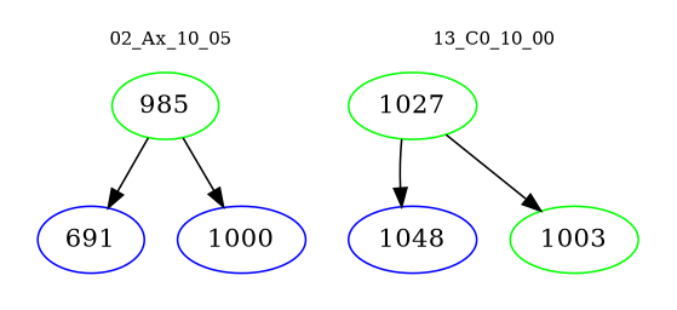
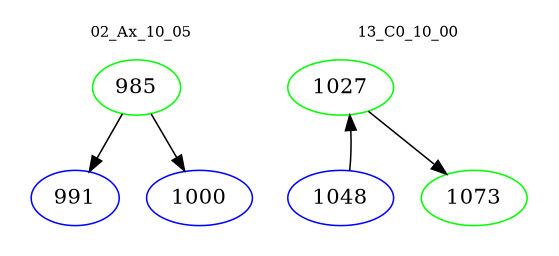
  digraph {
    node [color=green]
    edge [color=black]
    n1 [label=985]
-   n2 [color=blue label=691]
+   n2 [color=blue label=991]
    n3 [color=blue label=1000]
    n4 [label=1027]
    n5 [color=blue label=1048]
-   n6 [label=1003]
+   n6 [label=1073]
    subgraph cluster_1 {
      color=white
      fontsize=10
      label="02_Ax_10_05"
      n1
      n2
      n3
    }
    subgraph cluster_2 {
      color=white
      fontsize=10
      label="13_C0_10_00"
      n4
      n5
      n6
    }
    n1 -> n2
    n1 -> n3
-   n4 -> n5
+   n5 -> n4
    n4 -> n6
  }
